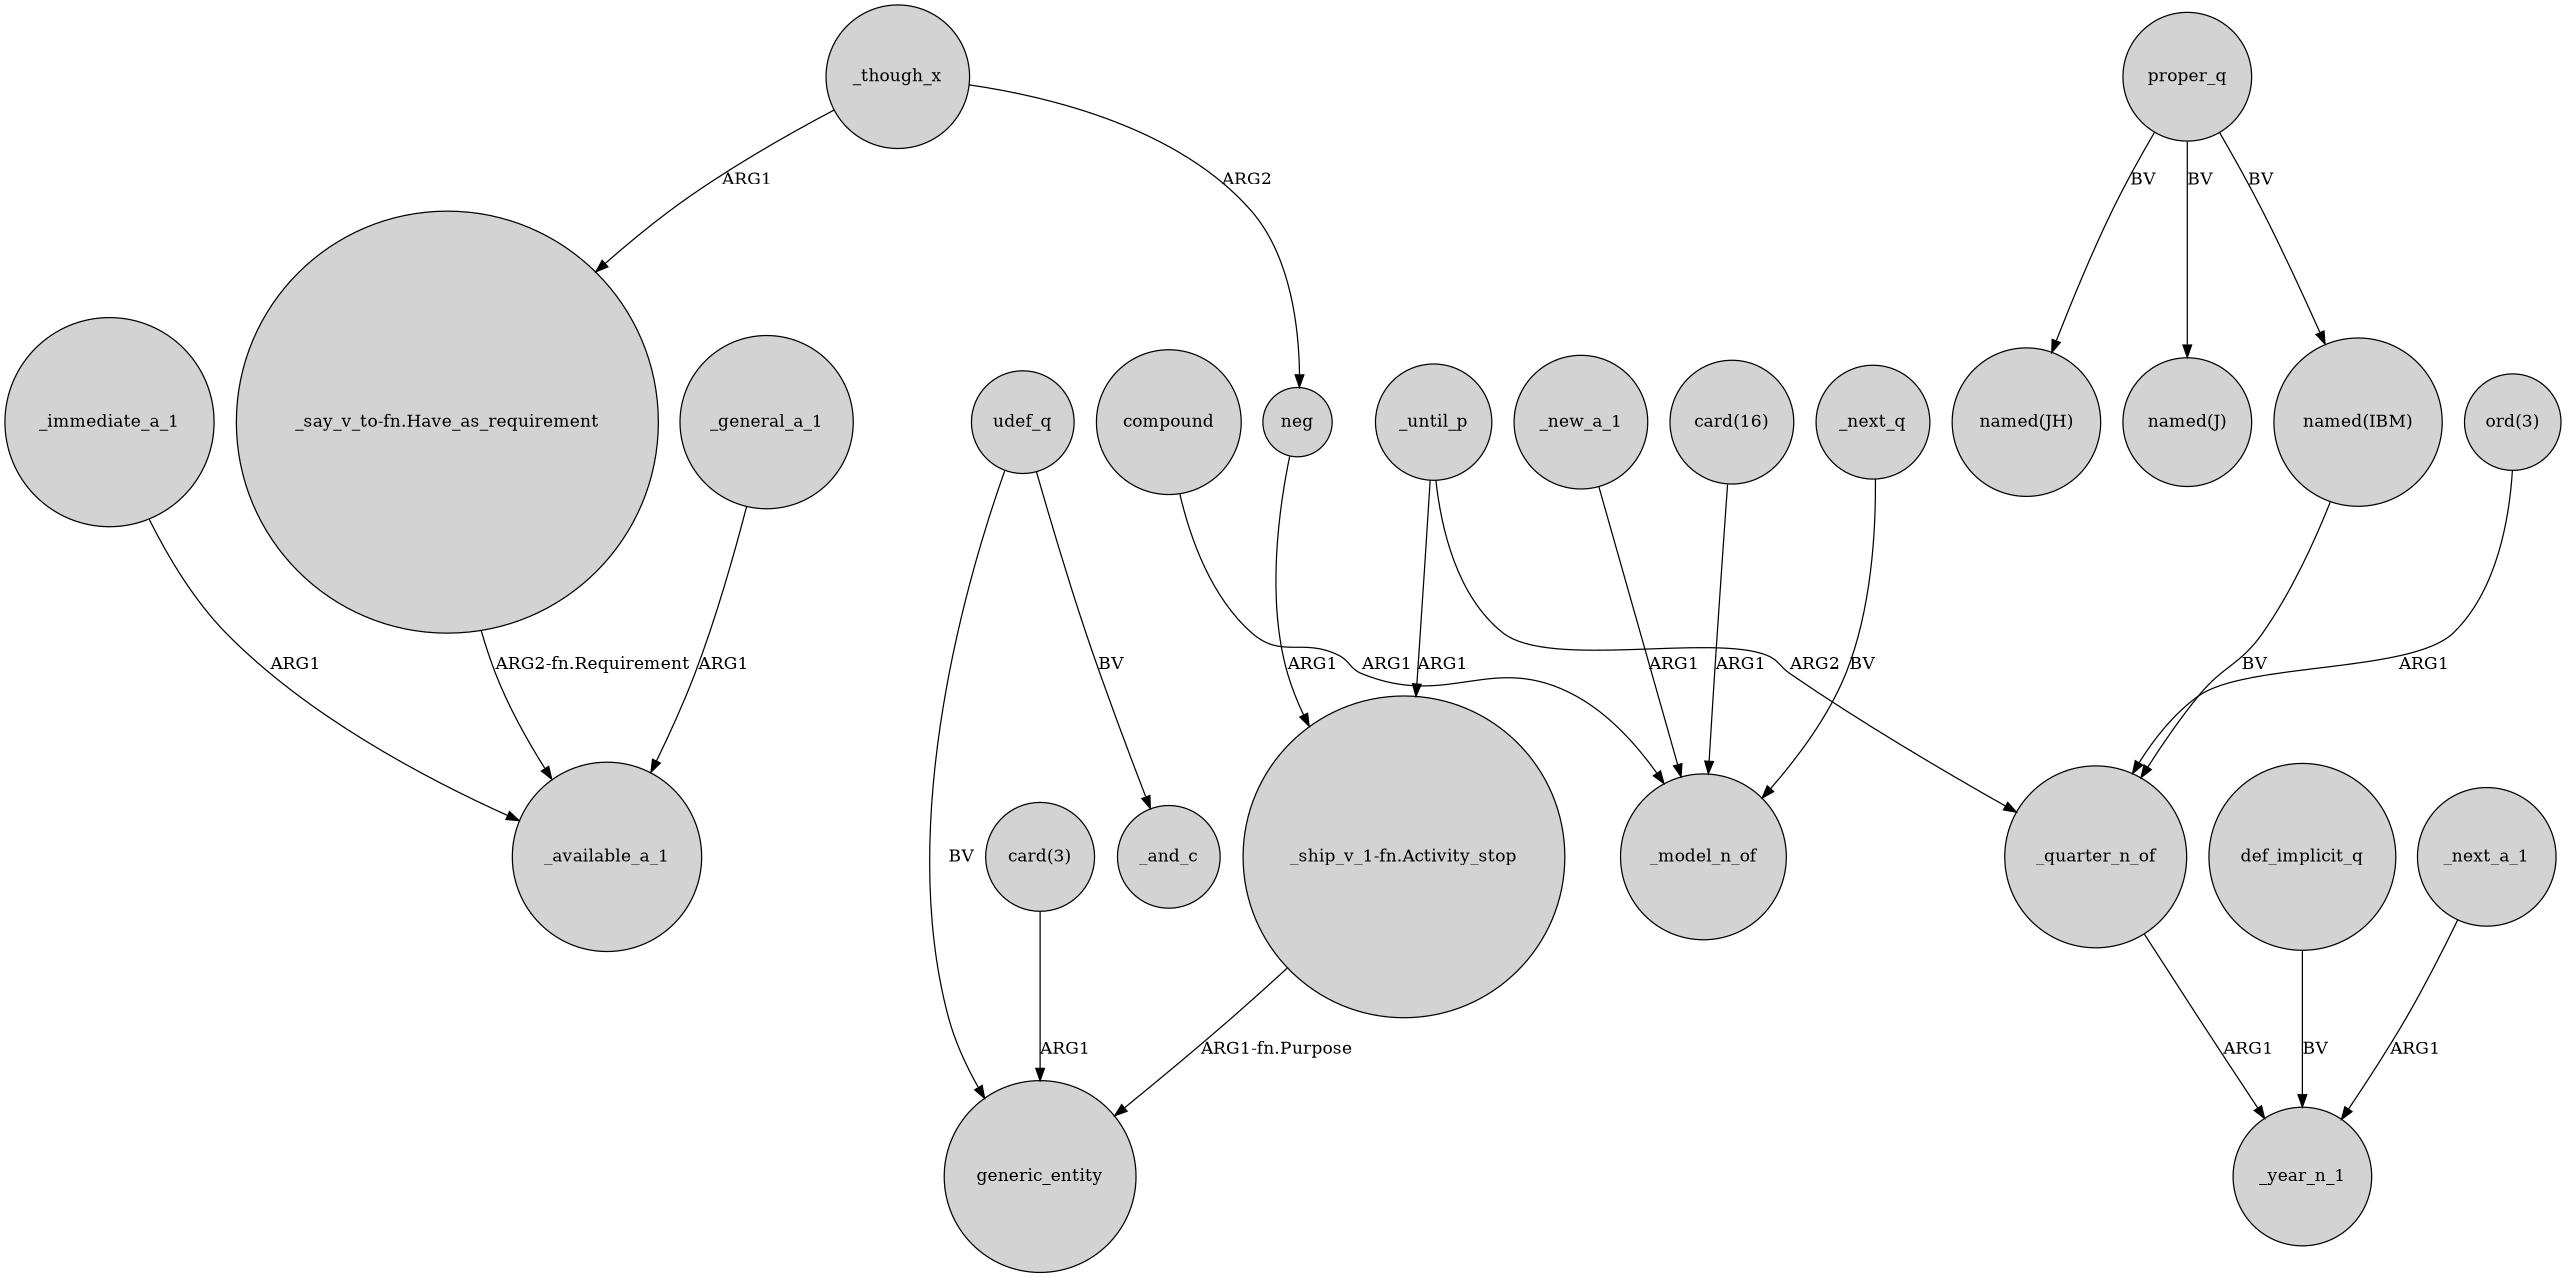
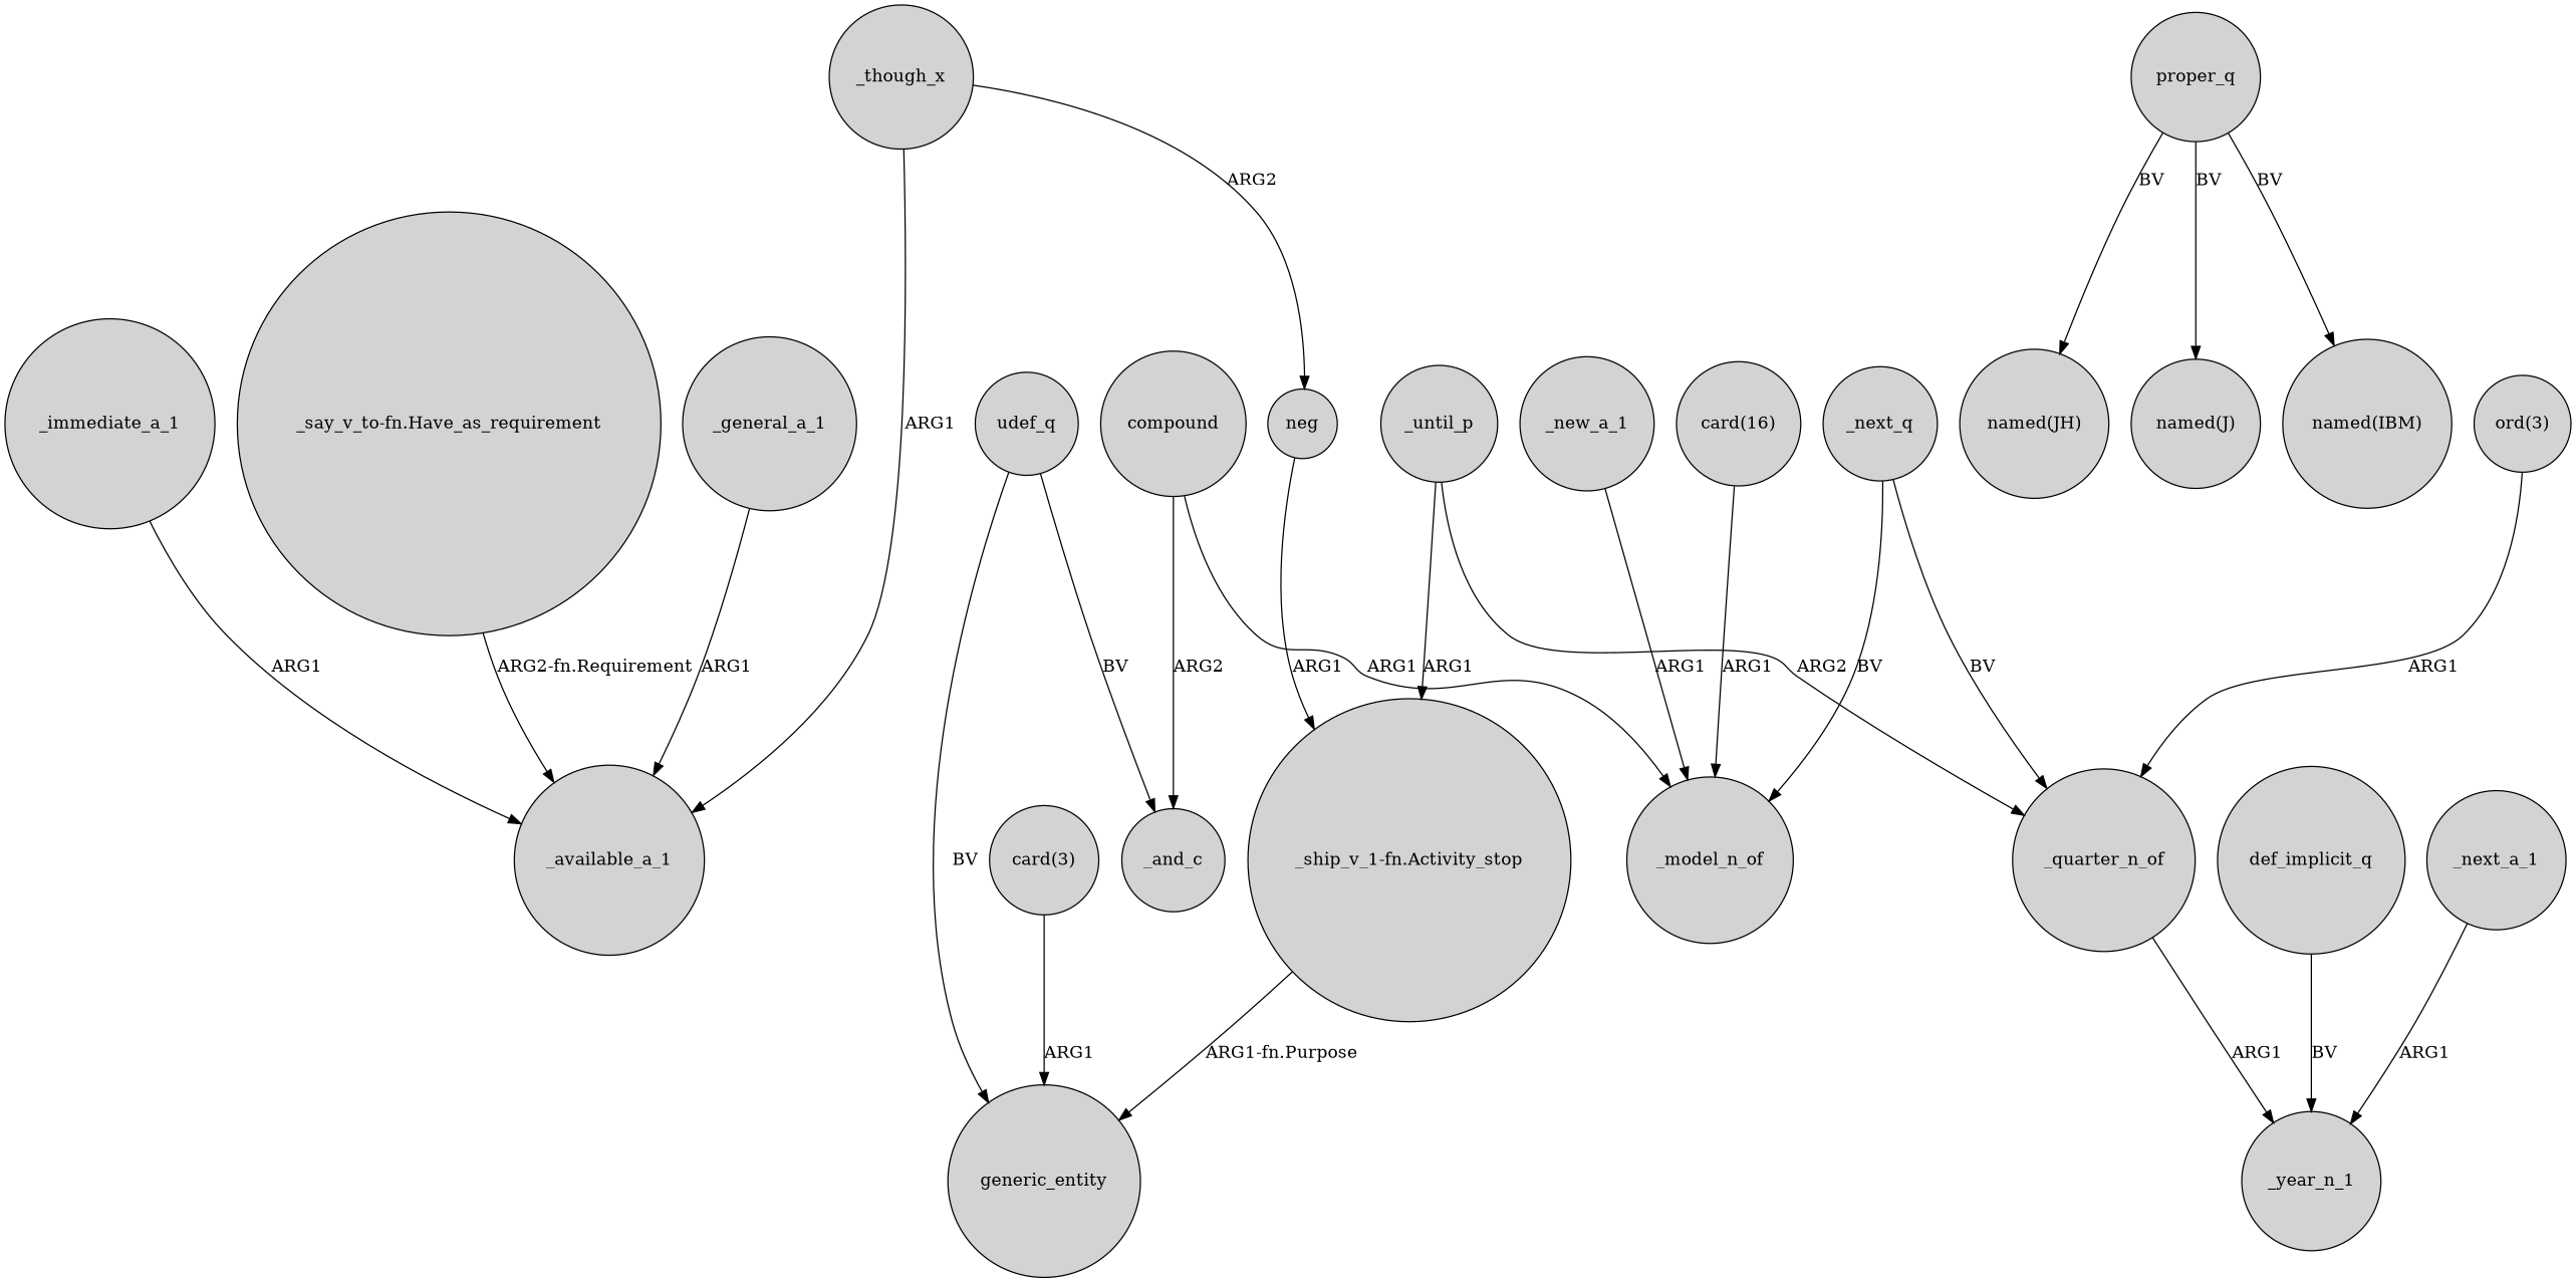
  digraph {
    node [shape=circle style=filled]
    _immediate_a_1
    _available_a_1
    def_implicit_q
    _year_n_1
    compound
    _model_n_of
    _and_c
    "card(16)"
    "card(3)"
    generic_entity
    _until_p
    _quarter_n_of
    "_ship_v_1-fn.Activity_stop"
    proper_q
    "named(IBM)"
    "named(JH)"
    "named(J)"
    "ord(3)"
    n19 [label=_next_q]
    udef_q
    neg
    _new_a_1
    _general_a_1
    _though_x
    "_say_v_to-fn.Have_as_requirement"
    _next_a_1
    _immediate_a_1 -> _available_a_1 [label=ARG1]
    def_implicit_q -> _year_n_1 [label=BV]
    compound -> _model_n_of [label=ARG1]
+   compound -> _and_c [label=ARG2]
    "card(16)" -> _model_n_of [label=ARG1]
    "card(3)" -> generic_entity [label=ARG1]
    _until_p -> _quarter_n_of [label=ARG2]
    _until_p -> "_ship_v_1-fn.Activity_stop" [label=ARG1]
    _quarter_n_of -> _year_n_1 [label=ARG1]
    "_ship_v_1-fn.Activity_stop" -> generic_entity [label="ARG1-fn.Purpose"]
    proper_q -> "named(IBM)" [label=BV]
    proper_q -> "named(JH)" [label=BV]
    proper_q -> "named(J)" [label=BV]
    "ord(3)" -> _quarter_n_of [label=ARG1]
    n19 -> _model_n_of [label=BV]
-   "named(IBM)" -> _quarter_n_of [label=BV]
+   n19 -> _quarter_n_of [label=BV]
    udef_q -> _and_c [label=BV]
    udef_q -> generic_entity [label=BV]
    neg -> "_ship_v_1-fn.Activity_stop" [label=ARG1]
    _new_a_1 -> _model_n_of [label=ARG1]
    _general_a_1 -> _available_a_1 [label=ARG1]
    _though_x -> neg [label=ARG2]
-   _though_x -> "_say_v_to-fn.Have_as_requirement" [label=ARG1]
+   _though_x -> _available_a_1 [label=ARG1]
    "_say_v_to-fn.Have_as_requirement" -> _available_a_1 [label="ARG2-fn.Requirement"]
    _next_a_1 -> _year_n_1 [label=ARG1]
  }
